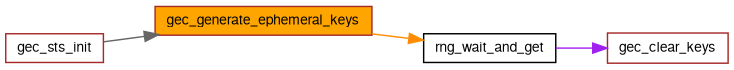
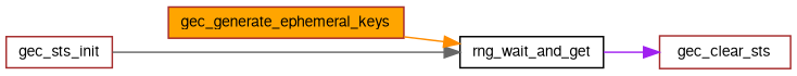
  digraph {
    rankdir=LR
    node [color=brown fillcolor=white fontname=FreeSans fontsize=10 shape=record style=filled]
    edge [fontname=FreeSans fontsize=10 labelfontname=FreeSans labelfontsize=10 style=solid]
    n1 [fontcolor=black height=0.2 label=gec_sts_init width=0.4]
    n2 [fillcolor=orange height=0.2 label=gec_generate_ephemeral_keys width=0.4]
-   n3 [height=0.2 label=gec_clear_keys width=0.4]
+   n3 [height=0.2 label=gec_clear_sts width=0.4]
    n4 [color=black height=0.2 label=rng_wait_and_get width=0.4]
-   n1 -> n2 [color=gray40]
+   n1 -> n4 [color=gray40]
    n2 -> n4 [color=darkorange]
    n4 -> n3 [color=purple]
  }
